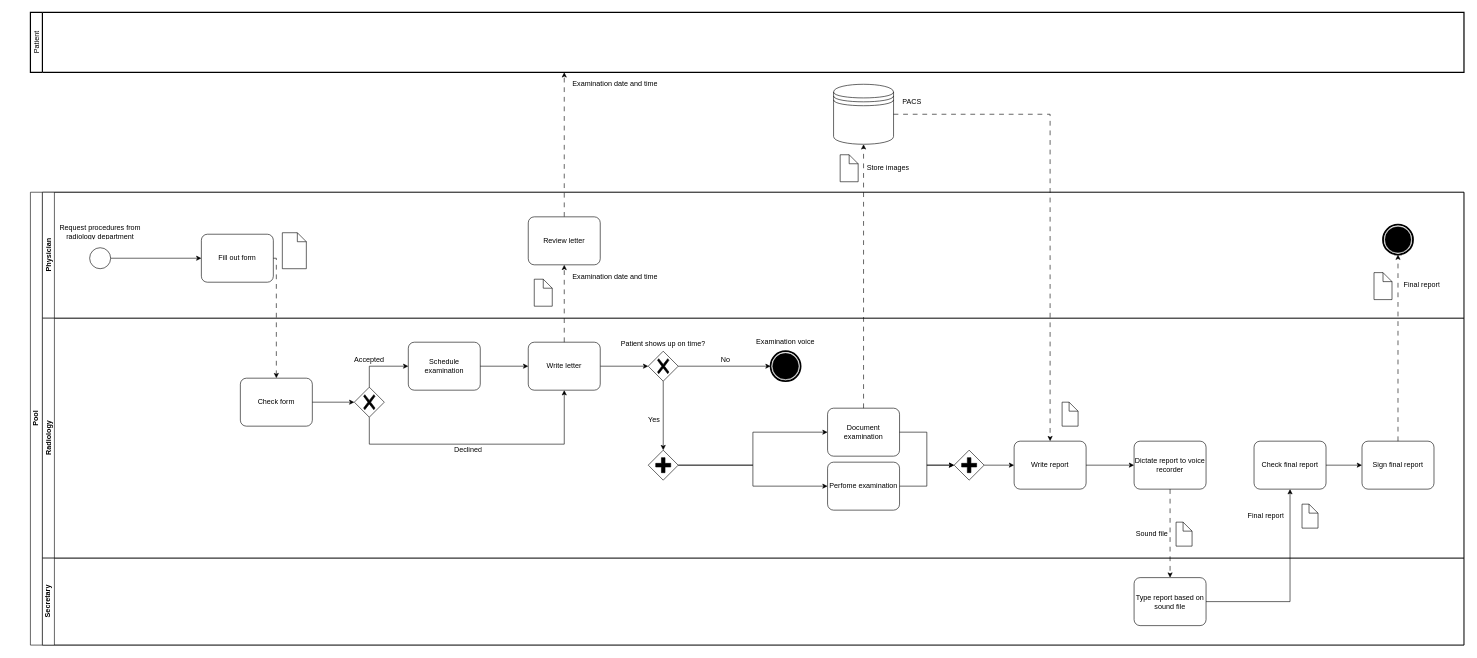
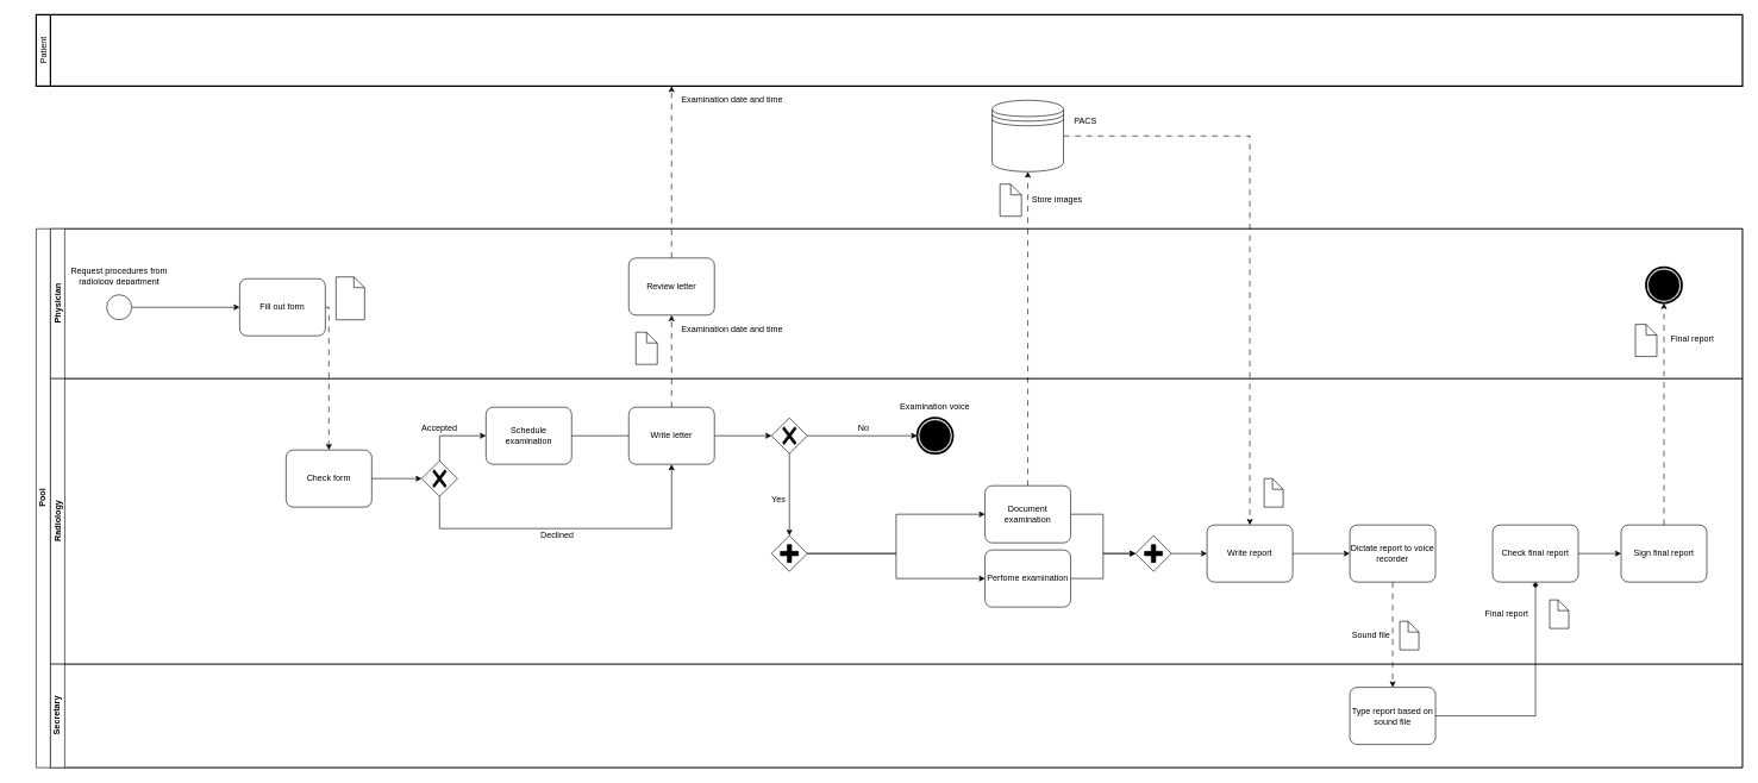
  <mxCell id="0" />
  <mxCell id="1" parent="0" />
  <mxCell id="2" value="Pool" style="swimlane;html=1;childLayout=stackLayout;resizeParent=1;resizeParentMax=0;horizontal=0;startSize=20;horizontalStack=0;whiteSpace=wrap;" parent="1" vertex="1"><mxGeometry x="50" y="320" width="2390" height="755" as="geometry" /></mxCell>
  <mxCell id="3" value="Physician" style="swimlane;html=1;startSize=20;horizontal=0;" parent="2" vertex="1"><mxGeometry x="20" width="2370" height="210" as="geometry" /></mxCell>
  <mxCell id="4" style="edgeStyle=orthogonalEdgeStyle;rounded=0;orthogonalLoop=1;jettySize=auto;html=1;" parent="3" source="5" target="7" edge="1"><mxGeometry relative="1" as="geometry" /></mxCell>
  <mxCell id="5" value="" style="points=[[0.145,0.145,0],[0.5,0,0],[0.855,0.145,0],[1,0.5,0],[0.855,0.855,0],[0.5,1,0],[0.145,0.855,0],[0,0.5,0]];shape=mxgraph.bpmn.event;html=1;verticalLabelPosition=bottom;labelBackgroundColor=#ffffff;verticalAlign=top;align=center;perimeter=ellipsePerimeter;outlineConnect=0;aspect=fixed;outline=standard;symbol=general;" parent="3" vertex="1"><mxGeometry x="78.75" y="92.5" width="35" height="35" as="geometry" /></mxCell>
  <mxCell id="6" value="Request procedures from radiology department" style="text;html=1;strokeColor=none;fillColor=none;align=center;verticalAlign=middle;whiteSpace=wrap;overflow=hidden;" parent="3" vertex="1"><mxGeometry x="10" y="50" width="172.5" height="30" as="geometry" /></mxCell>
  <mxCell id="7" value="Fill out form" style="points=[[0.25,0,0],[0.5,0,0],[0.75,0,0],[1,0.25,0],[1,0.5,0],[1,0.75,0],[0.75,1,0],[0.5,1,0],[0.25,1,0],[0,0.75,0],[0,0.5,0],[0,0.25,0]];shape=mxgraph.bpmn.task;whiteSpace=wrap;rectStyle=rounded;size=10;html=1;container=1;expand=0;collapsible=0;taskMarker=abstract;" parent="3" vertex="1"><mxGeometry x="265" y="70" width="120" height="80" as="geometry" /></mxCell>
  <mxCell id="8" value="" style="shape=mxgraph.bpmn.data;labelPosition=center;verticalLabelPosition=bottom;align=center;verticalAlign=top;size=15;html=1;" parent="3" vertex="1"><mxGeometry x="400" y="67.5" width="40" height="60" as="geometry" /></mxCell>
  <mxCell id="9" style="edgeStyle=orthogonalEdgeStyle;rounded=0;orthogonalLoop=1;jettySize=auto;html=1;dashed=1;dashPattern=8 8;" edge="1" parent="3" source="10"><mxGeometry relative="1" as="geometry"><mxPoint x="870" y="-200" as="targetPoint" /></mxGeometry></mxCell>
  <mxCell id="10" value="Review letter" style="points=[[0.25,0,0],[0.5,0,0],[0.75,0,0],[1,0.25,0],[1,0.5,0],[1,0.75,0],[0.75,1,0],[0.5,1,0],[0.25,1,0],[0,0.75,0],[0,0.5,0],[0,0.25,0]];shape=mxgraph.bpmn.task;whiteSpace=wrap;rectStyle=rounded;size=10;html=1;container=1;expand=0;collapsible=0;taskMarker=abstract;" parent="3" vertex="1"><mxGeometry x="810" y="41" width="120" height="80" as="geometry" /></mxCell>
  <mxCell id="11" value="Examination date and time" style="text;html=1;strokeColor=none;fillColor=none;align=center;verticalAlign=middle;whiteSpace=wrap;overflow=hidden;" vertex="1" parent="3"><mxGeometry x="870" y="131" width="170" height="20" as="geometry" /></mxCell>
  <mxCell id="12" value="" style="shape=mxgraph.bpmn.data;labelPosition=center;verticalLabelPosition=bottom;align=center;verticalAlign=top;size=15;html=1;" parent="3" vertex="1"><mxGeometry x="820" y="145" width="30" height="45" as="geometry" /></mxCell>
  <mxCell id="13" value="" style="points=[[0.145,0.145,0],[0.5,0,0],[0.855,0.145,0],[1,0.5,0],[0.855,0.855,0],[0.5,1,0],[0.145,0.855,0],[0,0.5,0]];shape=mxgraph.bpmn.event;html=1;verticalLabelPosition=bottom;labelBackgroundColor=#ffffff;verticalAlign=top;align=center;perimeter=ellipsePerimeter;outlineConnect=0;aspect=fixed;outline=end;symbol=terminate;" vertex="1" parent="3"><mxGeometry x="2235" y="54" width="50" height="50" as="geometry" /></mxCell>
  <mxCell id="14" value="" style="shape=mxgraph.bpmn.data;labelPosition=center;verticalLabelPosition=bottom;align=center;verticalAlign=top;size=15;html=1;" vertex="1" parent="3"><mxGeometry x="2220" y="134" width="30" height="45" as="geometry" /></mxCell>
  <mxCell id="15" value="Final report" style="text;html=1;strokeColor=none;fillColor=none;align=center;verticalAlign=middle;whiteSpace=wrap;overflow=hidden;" vertex="1" parent="3"><mxGeometry x="2260" y="145" width="80" height="20" as="geometry" /></mxCell>
  <mxCell id="16" value="Radiology" style="swimlane;html=1;startSize=20;horizontal=0;" parent="2" vertex="1"><mxGeometry x="20" y="210" width="2370" height="400" as="geometry" /></mxCell>
  <mxCell id="17" value="Check form" style="points=[[0.25,0,0],[0.5,0,0],[0.75,0,0],[1,0.25,0],[1,0.5,0],[1,0.75,0],[0.75,1,0],[0.5,1,0],[0.25,1,0],[0,0.75,0],[0,0.5,0],[0,0.25,0]];shape=mxgraph.bpmn.task;whiteSpace=wrap;rectStyle=rounded;size=10;html=1;container=1;expand=0;collapsible=0;taskMarker=abstract;" parent="16" vertex="1"><mxGeometry x="330" y="100" width="120" height="80" as="geometry" /></mxCell>
  <mxCell id="18" value="" style="points=[[0.25,0.25,0],[0.5,0,0],[0.75,0.25,0],[1,0.5,0],[0.75,0.75,0],[0.5,1,0],[0.25,0.75,0],[0,0.5,0]];shape=mxgraph.bpmn.gateway2;html=1;verticalLabelPosition=bottom;labelBackgroundColor=#ffffff;verticalAlign=top;align=center;perimeter=rhombusPerimeter;outlineConnect=0;outline=none;symbol=none;gwType=exclusive;" parent="16" vertex="1"><mxGeometry x="520" y="115" width="50" height="50" as="geometry" /></mxCell>
  <mxCell id="19" style="edgeStyle=orthogonalEdgeStyle;rounded=0;orthogonalLoop=1;jettySize=auto;html=1;entryX=0;entryY=0.5;entryDx=0;entryDy=0;entryPerimeter=0;" parent="16" source="17" target="18" edge="1"><mxGeometry relative="1" as="geometry" /></mxCell>
  <mxCell id="20" value="Schedule examination" style="points=[[0.25,0,0],[0.5,0,0],[0.75,0,0],[1,0.25,0],[1,0.5,0],[1,0.75,0],[0.75,1,0],[0.5,1,0],[0.25,1,0],[0,0.75,0],[0,0.5,0],[0,0.25,0]];shape=mxgraph.bpmn.task;whiteSpace=wrap;rectStyle=rounded;size=10;html=1;container=1;expand=0;collapsible=0;taskMarker=abstract;" parent="16" vertex="1"><mxGeometry x="610" y="40" width="120" height="80" as="geometry" /></mxCell>
  <mxCell id="21" value="Accepted" style="text;html=1;strokeColor=none;fillColor=none;align=center;verticalAlign=middle;whiteSpace=wrap;overflow=hidden;" parent="16" vertex="1"><mxGeometry x="505" y="60" width="80" height="20" as="geometry" /></mxCell>
  <mxCell id="22" style="edgeStyle=orthogonalEdgeStyle;rounded=0;orthogonalLoop=1;jettySize=auto;html=1;entryX=0;entryY=0.5;entryDx=0;entryDy=0;entryPerimeter=0;" parent="16" source="18" edge="1" target="20"><mxGeometry relative="1" as="geometry"><mxPoint x="610" y="230" as="targetPoint" /><Array as="points"><mxPoint x="545" y="80" /></Array></mxGeometry></mxCell>
  <mxCell id="23" style="edgeStyle=orthogonalEdgeStyle;rounded=0;orthogonalLoop=1;jettySize=auto;html=1;" edge="1" parent="16" source="24" target="28"><mxGeometry relative="1" as="geometry" /></mxCell>
  <mxCell id="24" value="Write letter" style="points=[[0.25,0,0],[0.5,0,0],[0.75,0,0],[1,0.25,0],[1,0.5,0],[1,0.75,0],[0.75,1,0],[0.5,1,0],[0.25,1,0],[0,0.75,0],[0,0.5,0],[0,0.25,0]];shape=mxgraph.bpmn.task;whiteSpace=wrap;rectStyle=rounded;size=10;html=1;container=1;expand=0;collapsible=0;taskMarker=abstract;" vertex="1" parent="16"><mxGeometry x="810" y="40" width="120" height="80" as="geometry" /></mxCell>
- <mxCell id="25" style="edgeStyle=orthogonalEdgeStyle;rounded=0;orthogonalLoop=1;jettySize=auto;html=1;entryX=0;entryY=0.5;entryDx=0;entryDy=0;entryPerimeter=0;" edge="1" parent="16" source="20" target="24"><mxGeometry relative="1" as="geometry" /></mxCell>
+ <mxCell id="25" style="edgeStyle=orthogonalEdgeStyle;rounded=0;orthogonalLoop=1;jettySize=auto;html=1;entryX=0;entryY=0.5;entryDx=0;entryDy=0;entryPerimeter=0;endArrow=none;" edge="1" parent="16" source="20" target="24"><mxGeometry relative="1" as="geometry" /></mxCell>
  <mxCell id="26" style="edgeStyle=orthogonalEdgeStyle;rounded=0;orthogonalLoop=1;jettySize=auto;html=1;entryX=0.5;entryY=1;entryDx=0;entryDy=0;entryPerimeter=0;" edge="1" parent="16" source="18" target="24"><mxGeometry relative="1" as="geometry"><Array as="points"><mxPoint x="545" y="210" /><mxPoint x="870" y="210" /></Array></mxGeometry></mxCell>
  <mxCell id="27" value="Declined" style="text;html=1;strokeColor=none;fillColor=none;align=center;verticalAlign=middle;whiteSpace=wrap;overflow=hidden;" vertex="1" parent="16"><mxGeometry x="670" y="210" width="80" height="20" as="geometry" /></mxCell>
  <mxCell id="28" value="" style="points=[[0.25,0.25,0],[0.5,0,0],[0.75,0.25,0],[1,0.5,0],[0.75,0.75,0],[0.5,1,0],[0.25,0.75,0],[0,0.5,0]];shape=mxgraph.bpmn.gateway2;html=1;verticalLabelPosition=bottom;labelBackgroundColor=#ffffff;verticalAlign=top;align=center;perimeter=rhombusPerimeter;outlineConnect=0;outline=none;symbol=none;gwType=exclusive;" vertex="1" parent="16"><mxGeometry x="1010" y="55" width="50" height="50" as="geometry" /></mxCell>
- <mxCell id="29" value="Patient shows up on time?" style="text;html=1;strokeColor=none;fillColor=none;align=center;verticalAlign=middle;whiteSpace=wrap;overflow=hidden;" vertex="1" parent="16"><mxGeometry x="960" y="33" width="150" height="20" as="geometry" /></mxCell>
  <mxCell id="30" value="" style="points=[[0.145,0.145,0],[0.5,0,0],[0.855,0.145,0],[1,0.5,0],[0.855,0.855,0],[0.5,1,0],[0.145,0.855,0],[0,0.5,0]];shape=mxgraph.bpmn.event;html=1;verticalLabelPosition=bottom;labelBackgroundColor=#ffffff;verticalAlign=top;align=center;perimeter=ellipsePerimeter;outlineConnect=0;aspect=fixed;outline=end;symbol=terminate;" vertex="1" parent="16"><mxGeometry x="1214" y="55" width="50" height="50" as="geometry" /></mxCell>
  <mxCell id="31" style="edgeStyle=orthogonalEdgeStyle;rounded=0;orthogonalLoop=1;jettySize=auto;html=1;entryX=0;entryY=0.5;entryDx=0;entryDy=0;entryPerimeter=0;" edge="1" parent="16" source="28" target="30"><mxGeometry relative="1" as="geometry" /></mxCell>
  <mxCell id="32" value="No" style="text;html=1;strokeColor=none;fillColor=none;align=center;verticalAlign=middle;whiteSpace=wrap;overflow=hidden;" vertex="1" parent="16"><mxGeometry x="1099" y="60" width="80" height="20" as="geometry" /></mxCell>
  <mxCell id="33" value="Examination voice" style="text;html=1;strokeColor=none;fillColor=none;align=center;verticalAlign=middle;whiteSpace=wrap;overflow=hidden;" vertex="1" parent="16"><mxGeometry x="1169" y="30" width="140" height="20" as="geometry" /></mxCell>
  <mxCell id="34" value="Perfome examination" style="points=[[0.25,0,0],[0.5,0,0],[0.75,0,0],[1,0.25,0],[1,0.5,0],[1,0.75,0],[0.75,1,0],[0.5,1,0],[0.25,1,0],[0,0.75,0],[0,0.5,0],[0,0.25,0]];shape=mxgraph.bpmn.task;whiteSpace=wrap;rectStyle=rounded;size=10;html=1;container=1;expand=0;collapsible=0;taskMarker=abstract;" vertex="1" parent="16"><mxGeometry x="1309" y="240" width="120" height="80" as="geometry" /></mxCell>
  <mxCell id="35" value="Document examination" style="points=[[0.25,0,0],[0.5,0,0],[0.75,0,0],[1,0.25,0],[1,0.5,0],[1,0.75,0],[0.75,1,0],[0.5,1,0],[0.25,1,0],[0,0.75,0],[0,0.5,0],[0,0.25,0]];shape=mxgraph.bpmn.task;whiteSpace=wrap;rectStyle=rounded;size=10;html=1;container=1;expand=0;collapsible=0;taskMarker=abstract;" vertex="1" parent="16"><mxGeometry x="1309" y="150" width="120" height="80" as="geometry" /></mxCell>
  <mxCell id="36" style="edgeStyle=orthogonalEdgeStyle;rounded=0;orthogonalLoop=1;jettySize=auto;html=1;" edge="1" parent="16" source="38" target="34"><mxGeometry relative="1" as="geometry" /></mxCell>
  <mxCell id="37" style="edgeStyle=orthogonalEdgeStyle;rounded=0;orthogonalLoop=1;jettySize=auto;html=1;" edge="1" parent="16" source="38" target="35"><mxGeometry relative="1" as="geometry" /></mxCell>
  <mxCell id="38" value="" style="points=[[0.25,0.25,0],[0.5,0,0],[0.75,0.25,0],[1,0.5,0],[0.75,0.75,0],[0.5,1,0],[0.25,0.75,0],[0,0.5,0]];shape=mxgraph.bpmn.gateway2;html=1;verticalLabelPosition=bottom;labelBackgroundColor=#ffffff;verticalAlign=top;align=center;perimeter=rhombusPerimeter;outlineConnect=0;outline=none;symbol=none;gwType=parallel;" vertex="1" parent="16"><mxGeometry x="1010" y="220" width="50" height="50" as="geometry" /></mxCell>
  <mxCell id="39" style="edgeStyle=orthogonalEdgeStyle;rounded=0;orthogonalLoop=1;jettySize=auto;html=1;entryX=0.5;entryY=0;entryDx=0;entryDy=0;entryPerimeter=0;" edge="1" parent="16" source="28" target="38"><mxGeometry relative="1" as="geometry" /></mxCell>
  <mxCell id="40" value="Yes" style="text;html=1;strokeColor=none;fillColor=none;align=center;verticalAlign=middle;whiteSpace=wrap;overflow=hidden;" vertex="1" parent="16"><mxGeometry x="980" y="160" width="80" height="20" as="geometry" /></mxCell>
  <mxCell id="41" value="Write report" style="points=[[0.25,0,0],[0.5,0,0],[0.75,0,0],[1,0.25,0],[1,0.5,0],[1,0.75,0],[0.75,1,0],[0.5,1,0],[0.25,1,0],[0,0.75,0],[0,0.5,0],[0,0.25,0]];shape=mxgraph.bpmn.task;whiteSpace=wrap;rectStyle=rounded;size=10;html=1;container=1;expand=0;collapsible=0;taskMarker=abstract;" vertex="1" parent="16"><mxGeometry x="1620" y="205" width="120" height="80" as="geometry" /></mxCell>
  <mxCell id="42" value="" style="points=[[0.25,0.25,0],[0.5,0,0],[0.75,0.25,0],[1,0.5,0],[0.75,0.75,0],[0.5,1,0],[0.25,0.75,0],[0,0.5,0]];shape=mxgraph.bpmn.gateway2;html=1;verticalLabelPosition=bottom;labelBackgroundColor=#ffffff;verticalAlign=top;align=center;perimeter=rhombusPerimeter;outlineConnect=0;outline=none;symbol=none;gwType=parallel;" vertex="1" parent="16"><mxGeometry x="1520" y="220" width="50" height="50" as="geometry" /></mxCell>
  <mxCell id="43" style="edgeStyle=orthogonalEdgeStyle;rounded=0;orthogonalLoop=1;jettySize=auto;html=1;entryX=0;entryY=0.5;entryDx=0;entryDy=0;entryPerimeter=0;" edge="1" parent="16" source="35" target="42"><mxGeometry relative="1" as="geometry" /></mxCell>
  <mxCell id="44" style="edgeStyle=orthogonalEdgeStyle;rounded=0;orthogonalLoop=1;jettySize=auto;html=1;entryX=0;entryY=0.5;entryDx=0;entryDy=0;entryPerimeter=0;" edge="1" parent="16" source="34" target="42"><mxGeometry relative="1" as="geometry" /></mxCell>
  <mxCell id="45" style="edgeStyle=orthogonalEdgeStyle;rounded=0;orthogonalLoop=1;jettySize=auto;html=1;entryX=0;entryY=0.5;entryDx=0;entryDy=0;entryPerimeter=0;" edge="1" parent="16" source="42" target="41"><mxGeometry relative="1" as="geometry" /></mxCell>
  <mxCell id="46" value="" style="shape=mxgraph.bpmn.data;labelPosition=center;verticalLabelPosition=bottom;align=center;verticalAlign=top;size=15;html=1;" vertex="1" parent="16"><mxGeometry x="1700" y="140" width="26.66" height="40" as="geometry" /></mxCell>
  <mxCell id="47" value="Dictate report to voice recorder" style="points=[[0.25,0,0],[0.5,0,0],[0.75,0,0],[1,0.25,0],[1,0.5,0],[1,0.75,0],[0.75,1,0],[0.5,1,0],[0.25,1,0],[0,0.75,0],[0,0.5,0],[0,0.25,0]];shape=mxgraph.bpmn.task;whiteSpace=wrap;rectStyle=rounded;size=10;html=1;container=1;expand=0;collapsible=0;taskMarker=abstract;" vertex="1" parent="16"><mxGeometry x="1820" y="205" width="120" height="80" as="geometry" /></mxCell>
  <mxCell id="48" style="edgeStyle=orthogonalEdgeStyle;rounded=0;orthogonalLoop=1;jettySize=auto;html=1;entryX=0;entryY=0.5;entryDx=0;entryDy=0;entryPerimeter=0;" edge="1" parent="16" source="41" target="47"><mxGeometry relative="1" as="geometry" /></mxCell>
  <mxCell id="49" value="" style="shape=mxgraph.bpmn.data;labelPosition=center;verticalLabelPosition=bottom;align=center;verticalAlign=top;size=15;html=1;" vertex="1" parent="16"><mxGeometry x="1890" y="340" width="26.67" height="40" as="geometry" /></mxCell>
  <mxCell id="50" value="Sound file" style="text;html=1;strokeColor=none;fillColor=none;align=center;verticalAlign=middle;whiteSpace=wrap;overflow=hidden;" vertex="1" parent="16"><mxGeometry x="1810" y="350" width="80" height="20" as="geometry" /></mxCell>
  <mxCell id="51" style="edgeStyle=orthogonalEdgeStyle;rounded=0;orthogonalLoop=1;jettySize=auto;html=1;" edge="1" parent="16" source="52" target="53"><mxGeometry relative="1" as="geometry" /></mxCell>
  <mxCell id="52" value="Check final report" style="points=[[0.25,0,0],[0.5,0,0],[0.75,0,0],[1,0.25,0],[1,0.5,0],[1,0.75,0],[0.75,1,0],[0.5,1,0],[0.25,1,0],[0,0.75,0],[0,0.5,0],[0,0.25,0]];shape=mxgraph.bpmn.task;whiteSpace=wrap;rectStyle=rounded;size=10;html=1;container=1;expand=0;collapsible=0;taskMarker=abstract;" vertex="1" parent="16"><mxGeometry x="2020" y="205" width="120" height="80" as="geometry" /></mxCell>
  <mxCell id="53" value="Sign final report" style="points=[[0.25,0,0],[0.5,0,0],[0.75,0,0],[1,0.25,0],[1,0.5,0],[1,0.75,0],[0.75,1,0],[0.5,1,0],[0.25,1,0],[0,0.75,0],[0,0.5,0],[0,0.25,0]];shape=mxgraph.bpmn.task;whiteSpace=wrap;rectStyle=rounded;size=10;html=1;container=1;expand=0;collapsible=0;taskMarker=abstract;" vertex="1" parent="16"><mxGeometry x="2200" y="205" width="120" height="80" as="geometry" /></mxCell>
  <mxCell id="54" value="" style="shape=mxgraph.bpmn.data;labelPosition=center;verticalLabelPosition=bottom;align=center;verticalAlign=top;size=15;html=1;" vertex="1" parent="16"><mxGeometry x="2100" y="310" width="26.67" height="40" as="geometry" /></mxCell>
  <mxCell id="55" value="Final report" style="text;html=1;strokeColor=none;fillColor=none;align=center;verticalAlign=middle;whiteSpace=wrap;overflow=hidden;" vertex="1" parent="16"><mxGeometry x="2000" y="320" width="80" height="20" as="geometry" /></mxCell>
  <mxCell id="56" style="edgeStyle=orthogonalEdgeStyle;rounded=0;orthogonalLoop=1;jettySize=auto;html=1;entryX=0.5;entryY=0;entryDx=0;entryDy=0;entryPerimeter=0;dashed=1;dashPattern=8 8;" parent="2" source="7" target="17" edge="1"><mxGeometry relative="1" as="geometry"><Array as="points"><mxPoint x="410" y="110" /></Array></mxGeometry></mxCell>
  <mxCell id="57" style="edgeStyle=orthogonalEdgeStyle;rounded=0;orthogonalLoop=1;jettySize=auto;html=1;entryX=0.5;entryY=1;entryDx=0;entryDy=0;entryPerimeter=0;dashed=1;dashPattern=8 8;exitX=0.5;exitY=0;exitDx=0;exitDy=0;exitPerimeter=0;" parent="2" source="24" target="10" edge="1"><mxGeometry relative="1" as="geometry" /></mxCell>
  <mxCell id="58" value="Secretary" style="swimlane;html=1;startSize=20;horizontal=0;" parent="2" vertex="1"><mxGeometry x="20" y="610" width="2370" height="145" as="geometry" /></mxCell>
  <mxCell id="59" value="Type report based on sound file" style="points=[[0.25,0,0],[0.5,0,0],[0.75,0,0],[1,0.25,0],[1,0.5,0],[1,0.75,0],[0.75,1,0],[0.5,1,0],[0.25,1,0],[0,0.75,0],[0,0.5,0],[0,0.25,0]];shape=mxgraph.bpmn.task;whiteSpace=wrap;rectStyle=rounded;size=10;html=1;container=1;expand=0;collapsible=0;taskMarker=abstract;" vertex="1" parent="58"><mxGeometry x="1820" y="32.5" width="120" height="80" as="geometry" /></mxCell>
  <mxCell id="60" style="edgeStyle=orthogonalEdgeStyle;rounded=0;orthogonalLoop=1;jettySize=auto;html=1;entryX=0.5;entryY=0;entryDx=0;entryDy=0;entryPerimeter=0;dashed=1;dashPattern=8 8;" edge="1" parent="2" source="47" target="59"><mxGeometry relative="1" as="geometry" /></mxCell>
- <mxCell id="61" style="edgeStyle=orthogonalEdgeStyle;rounded=0;orthogonalLoop=1;jettySize=auto;html=1;entryX=0.5;entryY=1;entryDx=0;entryDy=0;entryPerimeter=0;" edge="1" parent="2" source="59" target="52"><mxGeometry relative="1" as="geometry" /></mxCell>
+ <mxCell id="61" style="edgeStyle=orthogonalEdgeStyle;rounded=0;orthogonalLoop=1;jettySize=auto;html=1;entryX=0.5;entryY=1;entryDx=0;entryDy=0;entryPerimeter=0;endArrow=diamond;" edge="1" parent="2" source="59" target="52"><mxGeometry relative="1" as="geometry" /></mxCell>
  <mxCell id="62" style="edgeStyle=orthogonalEdgeStyle;rounded=0;orthogonalLoop=1;jettySize=auto;html=1;entryX=0.5;entryY=1;entryDx=0;entryDy=0;entryPerimeter=0;dashed=1;dashPattern=8 8;" edge="1" parent="2" source="53" target="13"><mxGeometry relative="1" as="geometry" /></mxCell>
  <mxCell id="63" value="" style="swimlane;html=1;startSize=20;fontStyle=0;collapsible=0;horizontal=0;swimlaneLine=1;swimlaneFillColor=#ffffff;strokeWidth=2;whiteSpace=wrap;" parent="1" vertex="1"><mxGeometry x="50" y="20" width="2390" height="100" as="geometry" /></mxCell>
  <mxCell id="64" value="Patient" style="text;html=1;strokeColor=none;fillColor=none;align=center;verticalAlign=middle;whiteSpace=wrap;overflow=hidden;rotation=-90;" parent="63" vertex="1"><mxGeometry x="-30" y="40" width="80" height="20" as="geometry" /></mxCell>
  <mxCell id="65" value="Examination date and time" style="text;html=1;strokeColor=none;fillColor=none;align=center;verticalAlign=middle;whiteSpace=wrap;overflow=hidden;" parent="1" vertex="1"><mxGeometry x="940" y="130" width="170" height="20" as="geometry" /></mxCell>
  <mxCell id="66" value="" style="shape=datastore;html=1;labelPosition=center;verticalLabelPosition=bottom;align=center;verticalAlign=top;" vertex="1" parent="1"><mxGeometry x="1389" y="140" width="100" height="100" as="geometry" /></mxCell>
  <mxCell id="67" style="edgeStyle=orthogonalEdgeStyle;rounded=0;orthogonalLoop=1;jettySize=auto;html=1;entryX=0.5;entryY=1;entryDx=0;entryDy=0;dashed=1;dashPattern=8 8;" edge="1" parent="1" source="35" target="66"><mxGeometry relative="1" as="geometry"><mxPoint x="1470" y="280" as="targetPoint" /></mxGeometry></mxCell>
  <mxCell id="68" value="Store images" style="text;html=1;strokeColor=none;fillColor=none;align=center;verticalAlign=middle;whiteSpace=wrap;overflow=hidden;" vertex="1" parent="1"><mxGeometry x="1440" y="270" width="80" height="20" as="geometry" /></mxCell>
  <mxCell id="69" value="" style="shape=mxgraph.bpmn.data;labelPosition=center;verticalLabelPosition=bottom;align=center;verticalAlign=top;size=15;html=1;" vertex="1" parent="1"><mxGeometry x="1400" y="257.5" width="30" height="45" as="geometry" /></mxCell>
  <mxCell id="70" style="edgeStyle=orthogonalEdgeStyle;rounded=0;orthogonalLoop=1;jettySize=auto;html=1;entryX=0.5;entryY=0;entryDx=0;entryDy=0;entryPerimeter=0;dashed=1;dashPattern=8 8;" edge="1" parent="1" source="66" target="41"><mxGeometry relative="1" as="geometry" /></mxCell>
  <mxCell id="71" value="PACS" style="text;html=1;strokeColor=none;fillColor=none;align=center;verticalAlign=middle;whiteSpace=wrap;overflow=hidden;" vertex="1" parent="1"><mxGeometry x="1480" y="160" width="80" height="20" as="geometry" /></mxCell>
